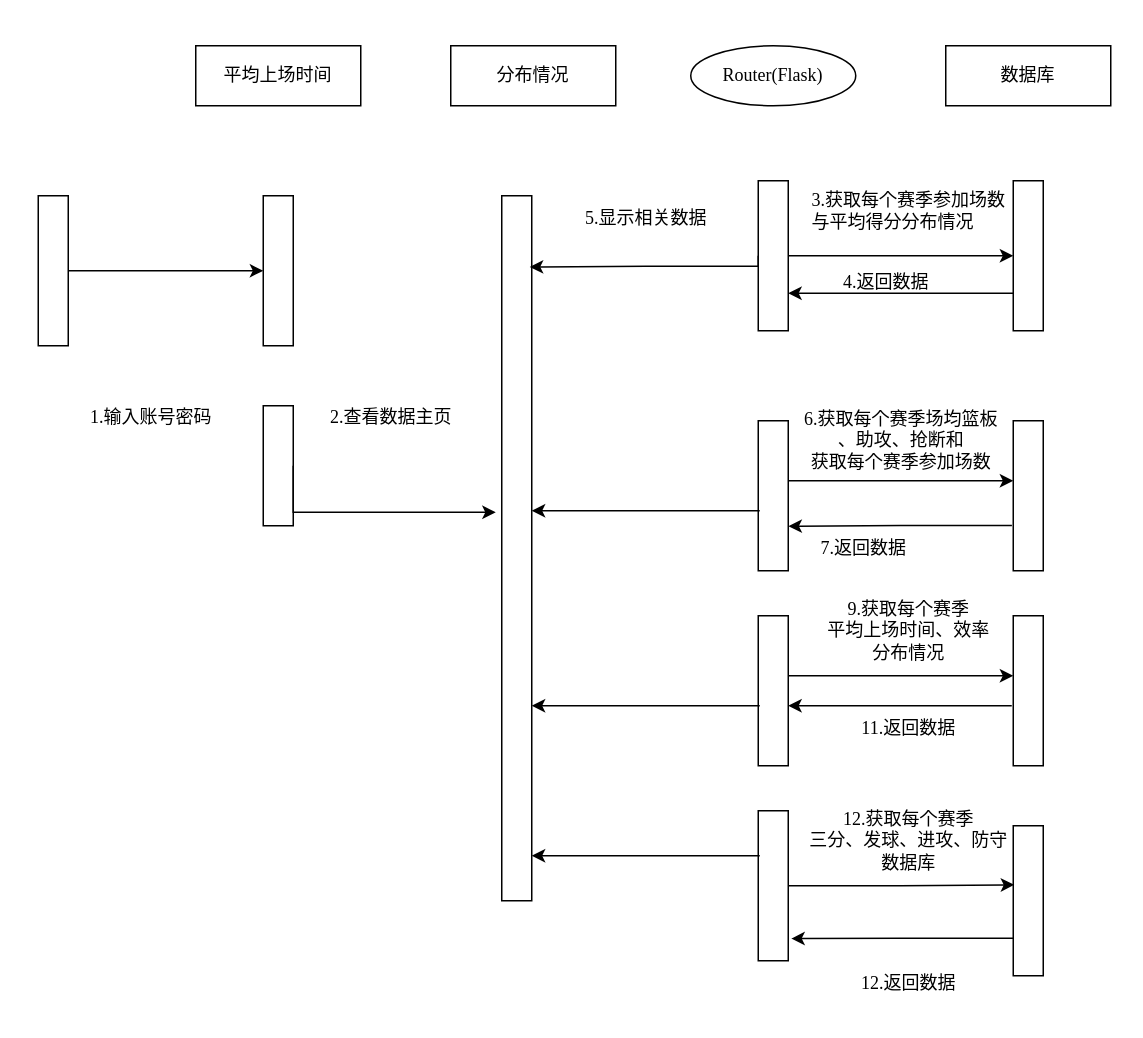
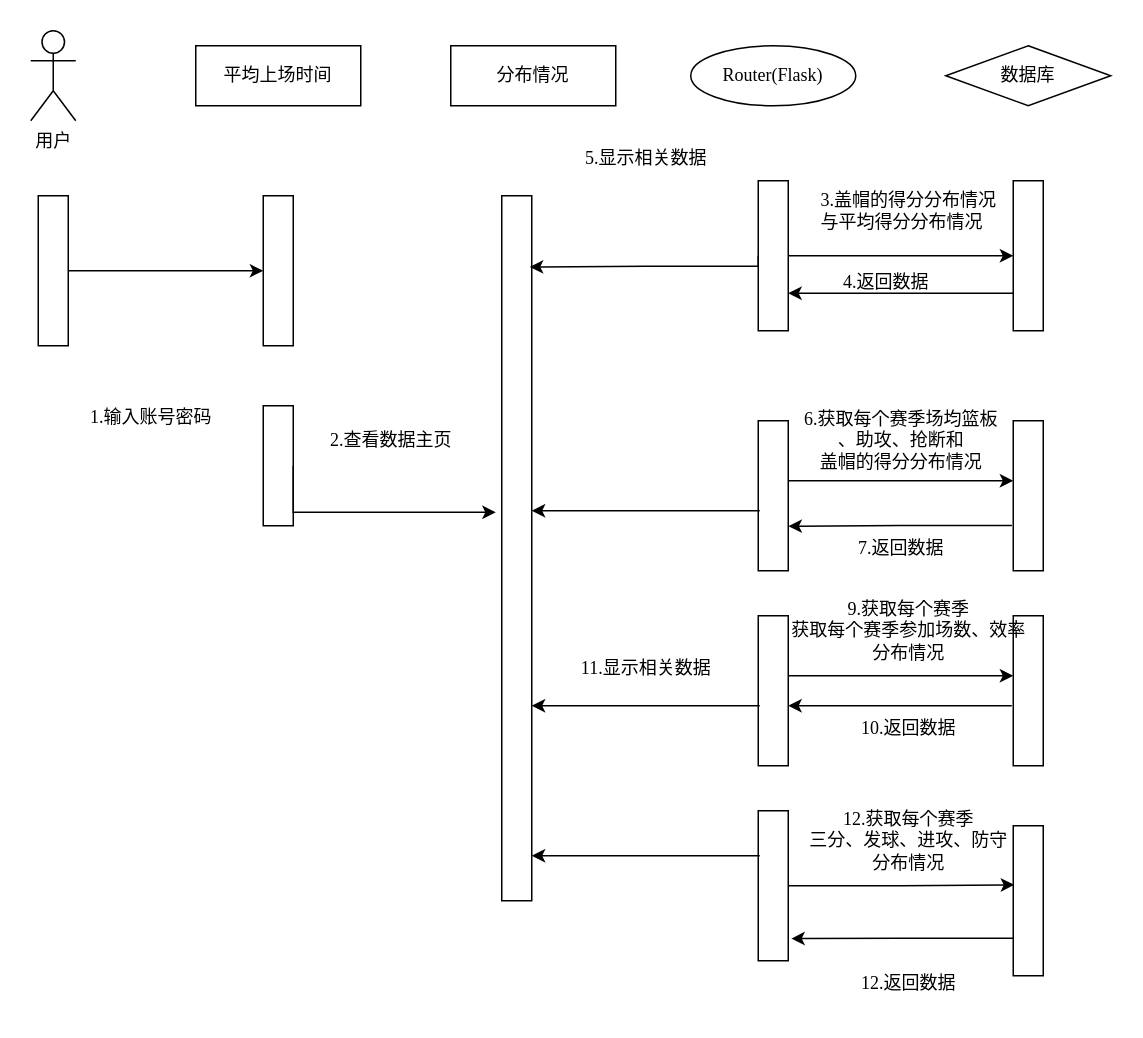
  <mxCell id="0" />
  <mxCell id="1" parent="0" />
+ <mxCell id="2" value="&lt;font face=&quot;Times New Roman&quot;&gt;用户&lt;/font&gt;" style="shape=umlActor;verticalLabelPosition=bottom;verticalAlign=top;html=1;outlineConnect=0;" vertex="1" parent="1"><mxGeometry x="20" y="20" width="30" height="60" as="geometry" /></mxCell>
  <mxCell id="3" value="&lt;font face=&quot;Times New Roman&quot;&gt;平均上场时间&lt;/font&gt;" style="rounded=0;whiteSpace=wrap;html=1;" vertex="1" parent="1"><mxGeometry x="130" y="30" width="110" height="40" as="geometry" /></mxCell>
  <mxCell id="4" value="&lt;font face=&quot;Times New Roman&quot;&gt;分布情况&lt;/font&gt;" style="rounded=0;whiteSpace=wrap;html=1;" vertex="1" parent="1"><mxGeometry x="300" y="30" width="110" height="40" as="geometry" /></mxCell>
  <mxCell id="5" value="&lt;font face=&quot;Times New Roman&quot;&gt;Router(Flask)&lt;/font&gt;" style="ellipse;whiteSpace=wrap;html=1;" vertex="1" parent="1"><mxGeometry x="460" y="30" width="110" height="40" as="geometry" /></mxCell>
- <mxCell id="6" value="&lt;font face=&quot;Times New Roman&quot;&gt;数据库&lt;/font&gt;" style="rounded=0;whiteSpace=wrap;html=1;" vertex="1" parent="1"><mxGeometry x="630" y="30" width="110" height="40" as="geometry" /></mxCell>
+ <mxCell id="6" value="&lt;font face=&quot;Times New Roman&quot;&gt;数据库&lt;/font&gt;" style="rhombus;whiteSpace=wrap;html=1;" vertex="1" parent="1"><mxGeometry x="630" y="30" width="110" height="40" as="geometry" /></mxCell>
  <mxCell id="7" style="edgeStyle=orthogonalEdgeStyle;rounded=0;orthogonalLoop=1;jettySize=auto;html=1;exitX=1;exitY=0.5;exitDx=0;exitDy=0;entryX=0;entryY=0.5;entryDx=0;entryDy=0;" edge="1" parent="1" source="8" target="9"><mxGeometry relative="1" as="geometry" /></mxCell>
  <mxCell id="8" value="" style="rounded=0;whiteSpace=wrap;html=1;" vertex="1" parent="1"><mxGeometry x="25" y="130" width="20" height="100" as="geometry" /></mxCell>
  <mxCell id="9" value="" style="rounded=0;whiteSpace=wrap;html=1;" vertex="1" parent="1"><mxGeometry x="175" y="130" width="20" height="100" as="geometry" /></mxCell>
  <mxCell id="10" value="&lt;font face=&quot;Times New Roman&quot;&gt;1.输入账号密码&lt;/font&gt;" style="text;html=1;align=center;verticalAlign=middle;resizable=0;points=[];autosize=1;strokeColor=none;fillColor=none;" vertex="1" parent="1"><mxGeometry x="50" y="263" width="100" height="30" as="geometry" /></mxCell>
  <mxCell id="11" value="" style="rounded=0;whiteSpace=wrap;html=1;" vertex="1" parent="1"><mxGeometry x="175" y="270" width="20" height="80" as="geometry" /></mxCell>
  <mxCell id="12" style="edgeStyle=orthogonalEdgeStyle;rounded=0;orthogonalLoop=1;jettySize=auto;html=1;exitX=0.5;exitY=1;exitDx=0;exitDy=0;" edge="1" parent="1" source="11" target="11"><mxGeometry relative="1" as="geometry" /></mxCell>
  <mxCell id="13" style="edgeStyle=orthogonalEdgeStyle;rounded=0;orthogonalLoop=1;jettySize=auto;html=1;exitX=1;exitY=0.5;exitDx=0;exitDy=0;entryX=0;entryY=0.5;entryDx=0;entryDy=0;" edge="1" parent="1" source="14" target="16"><mxGeometry relative="1" as="geometry" /></mxCell>
  <mxCell id="14" value="" style="rounded=0;whiteSpace=wrap;html=1;" vertex="1" parent="1"><mxGeometry x="505" y="120" width="20" height="100" as="geometry" /></mxCell>
  <mxCell id="15" style="edgeStyle=orthogonalEdgeStyle;rounded=0;orthogonalLoop=1;jettySize=auto;html=1;exitX=0;exitY=0.75;exitDx=0;exitDy=0;entryX=1;entryY=0.75;entryDx=0;entryDy=0;" edge="1" parent="1" source="16" target="14"><mxGeometry relative="1" as="geometry" /></mxCell>
  <mxCell id="16" value="" style="rounded=0;whiteSpace=wrap;html=1;" vertex="1" parent="1"><mxGeometry x="675" y="120" width="20" height="100" as="geometry" /></mxCell>
  <mxCell id="17" value="" style="rounded=0;whiteSpace=wrap;html=1;" vertex="1" parent="1"><mxGeometry x="505" y="280" width="20" height="100" as="geometry" /></mxCell>
  <mxCell id="18" value="" style="rounded=0;whiteSpace=wrap;html=1;" vertex="1" parent="1"><mxGeometry x="675" y="280" width="20" height="100" as="geometry" /></mxCell>
  <mxCell id="19" value="" style="rounded=0;whiteSpace=wrap;html=1;" vertex="1" parent="1"><mxGeometry x="505" y="410" width="20" height="100" as="geometry" /></mxCell>
  <mxCell id="20" value="" style="rounded=0;whiteSpace=wrap;html=1;" vertex="1" parent="1"><mxGeometry x="675" y="410" width="20" height="100" as="geometry" /></mxCell>
  <mxCell id="21" value="" style="rounded=0;whiteSpace=wrap;html=1;" vertex="1" parent="1"><mxGeometry x="334" y="130" width="20" height="470" as="geometry" /></mxCell>
- <mxCell id="22" value="&lt;font face=&quot;Times New Roman&quot;&gt;2.查看数据主页&lt;/font&gt;" style="text;html=1;align=center;verticalAlign=middle;resizable=0;points=[];autosize=1;strokeColor=none;fillColor=none;" vertex="1" parent="1"><mxGeometry x="210" y="263" width="100" height="30" as="geometry" /></mxCell>
- <mxCell id="23" value="&lt;div style=&quot;text-align: start;&quot;&gt;&lt;span style=&quot;background-color: transparent; color: light-dark(rgb(0, 0, 0), rgb(255, 255, 255));&quot;&gt;&lt;font face=&quot;Times New Roman&quot;&gt;3.获取每个赛季参加场数&lt;/font&gt;&lt;/span&gt;&lt;/div&gt;&lt;div style=&quot;text-align: start;&quot;&gt;&lt;span style=&quot;background-color: transparent; color: light-dark(rgb(0, 0, 0), rgb(255, 255, 255));&quot;&gt;&lt;font face=&quot;Times New Roman&quot;&gt;与平均得分分布情况&lt;/font&gt;&lt;/span&gt;&lt;/div&gt;" style="text;html=1;align=center;verticalAlign=middle;resizable=0;points=[];autosize=1;strokeColor=none;fillColor=none;" vertex="1" parent="1"><mxGeometry x="530" y="120" width="150" height="40" as="geometry" /></mxCell>
+ <mxCell id="22" value="&lt;font face=&quot;Times New Roman&quot;&gt;2.查看数据主页&lt;/font&gt;" style="text;html=1;align=center;verticalAlign=middle;resizable=0;points=[];autosize=1;strokeColor=none;fillColor=none;" vertex="1" parent="1"><mxGeometry x="210" y="278" width="100" height="30" as="geometry" /></mxCell>
+ <mxCell id="23" value="&lt;div style=&quot;text-align: start;&quot;&gt;&lt;span style=&quot;background-color: transparent; color: light-dark(rgb(0, 0, 0), rgb(255, 255, 255));&quot;&gt;&lt;font face=&quot;Times New Roman&quot;&gt;3.盖帽的得分分布情况&lt;/font&gt;&lt;/span&gt;&lt;/div&gt;&lt;div style=&quot;text-align: start;&quot;&gt;&lt;span style=&quot;background-color: transparent; color: light-dark(rgb(0, 0, 0), rgb(255, 255, 255));&quot;&gt;&lt;font face=&quot;Times New Roman&quot;&gt;与平均得分分布情况&lt;/font&gt;&lt;/span&gt;&lt;/div&gt;" style="text;html=1;align=center;verticalAlign=middle;resizable=0;points=[];autosize=1;strokeColor=none;fillColor=none;" vertex="1" parent="1"><mxGeometry x="530" y="120" width="150" height="40" as="geometry" /></mxCell>
  <mxCell id="24" value="&lt;font face=&quot;Times New Roman&quot;&gt;4.返回数据&lt;/font&gt;" style="text;html=1;align=center;verticalAlign=middle;resizable=0;points=[];autosize=1;strokeColor=none;fillColor=none;" vertex="1" parent="1"><mxGeometry x="550" y="173" width="80" height="30" as="geometry" /></mxCell>
- <mxCell id="25" value="&lt;font face=&quot;Times New Roman&quot;&gt;7.返回数据&lt;/font&gt;" style="text;html=1;align=center;verticalAlign=middle;resizable=0;points=[];autosize=1;strokeColor=none;fillColor=none;" vertex="1" parent="1"><mxGeometry x="535" y="350" width="80" height="30" as="geometry" /></mxCell>
+ <mxCell id="25" value="&lt;font face=&quot;Times New Roman&quot;&gt;7.返回数据&lt;/font&gt;" style="text;html=1;align=center;verticalAlign=middle;resizable=0;points=[];autosize=1;strokeColor=none;fillColor=none;" vertex="1" parent="1"><mxGeometry x="560" y="350" width="80" height="30" as="geometry" /></mxCell>
  <mxCell id="26" style="edgeStyle=orthogonalEdgeStyle;rounded=0;orthogonalLoop=1;jettySize=auto;html=1;entryX=1.006;entryY=0.703;entryDx=0;entryDy=0;entryPerimeter=0;exitX=-0.045;exitY=0.699;exitDx=0;exitDy=0;exitPerimeter=0;" edge="1" parent="1" source="18" target="17"><mxGeometry relative="1" as="geometry"><mxPoint x="670" y="350" as="sourcePoint" /><mxPoint x="530" y="350" as="targetPoint" /></mxGeometry></mxCell>
- <mxCell id="27" value="&lt;font face=&quot;Times New Roman&quot;&gt;11.返回数据&lt;/font&gt;" style="text;html=1;align=center;verticalAlign=middle;resizable=0;points=[];autosize=1;strokeColor=none;fillColor=none;" vertex="1" parent="1"><mxGeometry x="560" y="470" width="90" height="30" as="geometry" /></mxCell>
+ <mxCell id="27" value="&lt;font face=&quot;Times New Roman&quot;&gt;10.返回数据&lt;/font&gt;" style="text;html=1;align=center;verticalAlign=middle;resizable=0;points=[];autosize=1;strokeColor=none;fillColor=none;" vertex="1" parent="1"><mxGeometry x="560" y="470" width="90" height="30" as="geometry" /></mxCell>
  <mxCell id="28" style="edgeStyle=orthogonalEdgeStyle;rounded=0;orthogonalLoop=1;jettySize=auto;html=1;entryX=1.006;entryY=0.703;entryDx=0;entryDy=0;entryPerimeter=0;exitX=-0.045;exitY=0.699;exitDx=0;exitDy=0;exitPerimeter=0;" edge="1" parent="1"><mxGeometry relative="1" as="geometry"><mxPoint x="674" y="470" as="sourcePoint" /><mxPoint x="525" y="470" as="targetPoint" /></mxGeometry></mxCell>
  <mxCell id="29" style="edgeStyle=orthogonalEdgeStyle;rounded=0;orthogonalLoop=1;jettySize=auto;html=1;exitX=1;exitY=0.5;exitDx=0;exitDy=0;entryX=0;entryY=0.5;entryDx=0;entryDy=0;" edge="1" parent="1"><mxGeometry relative="1" as="geometry"><mxPoint x="525" y="320" as="sourcePoint" /><mxPoint x="675" y="320" as="targetPoint" /></mxGeometry></mxCell>
  <mxCell id="30" style="edgeStyle=orthogonalEdgeStyle;rounded=0;orthogonalLoop=1;jettySize=auto;html=1;exitX=1;exitY=0.5;exitDx=0;exitDy=0;entryX=0;entryY=0.5;entryDx=0;entryDy=0;" edge="1" parent="1"><mxGeometry relative="1" as="geometry"><mxPoint x="525" y="450" as="sourcePoint" /><mxPoint x="675" y="450" as="targetPoint" /></mxGeometry></mxCell>
- <mxCell id="31" value="&lt;font face=&quot;Times New Roman&quot;&gt;6.获取每个赛季场均篮板&lt;/font&gt;&lt;div&gt;&lt;font face=&quot;Times New Roman&quot;&gt;、助攻、抢断和&lt;/font&gt;&lt;/div&gt;&lt;div&gt;&lt;font face=&quot;Times New Roman&quot;&gt;获取每个赛季参加场数&lt;/font&gt;&lt;/div&gt;" style="text;html=1;align=center;verticalAlign=middle;resizable=0;points=[];autosize=1;strokeColor=none;fillColor=none;" vertex="1" parent="1"><mxGeometry x="525" y="263" width="150" height="60" as="geometry" /></mxCell>
+ <mxCell id="31" value="&lt;font face=&quot;Times New Roman&quot;&gt;6.获取每个赛季场均篮板&lt;/font&gt;&lt;div&gt;&lt;font face=&quot;Times New Roman&quot;&gt;、助攻、抢断和&lt;/font&gt;&lt;/div&gt;&lt;div&gt;&lt;font face=&quot;Times New Roman&quot;&gt;盖帽的得分分布情况&lt;/font&gt;&lt;/div&gt;" style="text;html=1;align=center;verticalAlign=middle;resizable=0;points=[];autosize=1;strokeColor=none;fillColor=none;" vertex="1" parent="1"><mxGeometry x="525" y="263" width="150" height="60" as="geometry" /></mxCell>
  <mxCell id="32" style="edgeStyle=orthogonalEdgeStyle;rounded=0;orthogonalLoop=1;jettySize=auto;html=1;exitX=1;exitY=0.5;exitDx=0;exitDy=0;entryX=-0.2;entryY=0.449;entryDx=0;entryDy=0;entryPerimeter=0;" edge="1" parent="1" source="11" target="21"><mxGeometry relative="1" as="geometry"><Array as="points"><mxPoint x="195" y="341" /></Array></mxGeometry></mxCell>
  <mxCell id="33" style="edgeStyle=orthogonalEdgeStyle;rounded=0;orthogonalLoop=1;jettySize=auto;html=1;exitX=0;exitY=0.5;exitDx=0;exitDy=0;entryX=0.933;entryY=0.101;entryDx=0;entryDy=0;entryPerimeter=0;" edge="1" parent="1" source="14" target="21"><mxGeometry relative="1" as="geometry"><Array as="points"><mxPoint x="505" y="177" /><mxPoint x="430" y="177" /></Array></mxGeometry></mxCell>
- <mxCell id="34" value="&lt;font face=&quot;Times New Roman&quot;&gt;5.显示相关数据&lt;/font&gt;" style="text;html=1;align=center;verticalAlign=middle;resizable=0;points=[];autosize=1;strokeColor=none;fillColor=none;" vertex="1" parent="1"><mxGeometry x="380" y="130" width="100" height="30" as="geometry" /></mxCell>
+ <mxCell id="34" value="&lt;font face=&quot;Times New Roman&quot;&gt;5.显示相关数据&lt;/font&gt;" style="text;html=1;align=center;verticalAlign=middle;resizable=0;points=[];autosize=1;strokeColor=none;fillColor=none;" vertex="1" parent="1"><mxGeometry x="380" y="90" width="100" height="30" as="geometry" /></mxCell>
  <mxCell id="35" style="edgeStyle=orthogonalEdgeStyle;rounded=0;orthogonalLoop=1;jettySize=auto;html=1;exitX=0;exitY=0.5;exitDx=0;exitDy=0;entryX=0.933;entryY=0.101;entryDx=0;entryDy=0;entryPerimeter=0;" edge="1" parent="1"><mxGeometry relative="1" as="geometry"><mxPoint x="506" y="340" as="sourcePoint" /><mxPoint x="354" y="340" as="targetPoint" /></mxGeometry></mxCell>
  <mxCell id="36" style="edgeStyle=orthogonalEdgeStyle;rounded=0;orthogonalLoop=1;jettySize=auto;html=1;exitX=0;exitY=0.5;exitDx=0;exitDy=0;entryX=0.933;entryY=0.101;entryDx=0;entryDy=0;entryPerimeter=0;" edge="1" parent="1"><mxGeometry relative="1" as="geometry"><mxPoint x="506" y="470" as="sourcePoint" /><mxPoint x="354" y="470" as="targetPoint" /></mxGeometry></mxCell>
- <mxCell id="37" value="&lt;font face=&quot;Times New Roman&quot;&gt;9.获取每个赛季&lt;/font&gt;&lt;div&gt;&lt;font face=&quot;Times New Roman&quot;&gt;平均上场时间、效率&lt;/font&gt;&lt;div&gt;&lt;span style=&quot;font-family: &amp;quot;Times New Roman&amp;quot;; background-color: transparent; color: light-dark(rgb(0, 0, 0), rgb(255, 255, 255));&quot;&gt;分布情况&lt;/span&gt;&lt;/div&gt;&lt;/div&gt;" style="text;html=1;align=center;verticalAlign=middle;resizable=0;points=[];autosize=1;strokeColor=none;fillColor=none;" vertex="1" parent="1"><mxGeometry x="540" y="390" width="130" height="60" as="geometry" /></mxCell>
+ <mxCell id="37" value="&lt;font face=&quot;Times New Roman&quot;&gt;9.获取每个赛季&lt;/font&gt;&lt;div&gt;&lt;font face=&quot;Times New Roman&quot;&gt;获取每个赛季参加场数、效率&lt;/font&gt;&lt;div&gt;&lt;span style=&quot;font-family: &amp;quot;Times New Roman&amp;quot;; background-color: transparent; color: light-dark(rgb(0, 0, 0), rgb(255, 255, 255));&quot;&gt;分布情况&lt;/span&gt;&lt;/div&gt;&lt;/div&gt;" style="text;html=1;align=center;verticalAlign=middle;resizable=0;points=[];autosize=1;strokeColor=none;fillColor=none;" vertex="1" parent="1"><mxGeometry x="540" y="390" width="130" height="60" as="geometry" /></mxCell>
+ <mxCell id="38" value="&lt;font face=&quot;Times New Roman&quot;&gt;11.显示相关数据&lt;/font&gt;" style="text;html=1;align=center;verticalAlign=middle;resizable=0;points=[];autosize=1;strokeColor=none;fillColor=none;" vertex="1" parent="1"><mxGeometry x="375" y="430" width="110" height="30" as="geometry" /></mxCell>
  <mxCell id="39" value="" style="rounded=0;whiteSpace=wrap;html=1;" vertex="1" parent="1"><mxGeometry x="505" y="540" width="20" height="100" as="geometry" /></mxCell>
  <mxCell id="40" value="" style="rounded=0;whiteSpace=wrap;html=1;" vertex="1" parent="1"><mxGeometry x="675" y="550" width="20" height="100" as="geometry" /></mxCell>
  <mxCell id="41" style="edgeStyle=orthogonalEdgeStyle;rounded=0;orthogonalLoop=1;jettySize=auto;html=1;exitX=0;exitY=0.5;exitDx=0;exitDy=0;entryX=0.933;entryY=0.101;entryDx=0;entryDy=0;entryPerimeter=0;" edge="1" parent="1"><mxGeometry relative="1" as="geometry"><mxPoint x="506" y="570" as="sourcePoint" /><mxPoint x="354" y="570" as="targetPoint" /></mxGeometry></mxCell>
- <mxCell id="42" value="&lt;font face=&quot;Times New Roman&quot;&gt;12.获取每个赛季&lt;/font&gt;&lt;div&gt;&lt;font face=&quot;Times New Roman&quot;&gt;三分、发球、进攻、防守&lt;/font&gt;&lt;div&gt;&lt;span style=&quot;font-family: &amp;quot;Times New Roman&amp;quot;; background-color: transparent; color: light-dark(rgb(0, 0, 0), rgb(255, 255, 255));&quot;&gt;数据库&lt;/span&gt;&lt;/div&gt;&lt;/div&gt;" style="text;html=1;align=center;verticalAlign=middle;resizable=0;points=[];autosize=1;strokeColor=none;fillColor=none;" vertex="1" parent="1"><mxGeometry x="525" y="530" width="160" height="60" as="geometry" /></mxCell>
+ <mxCell id="42" value="&lt;font face=&quot;Times New Roman&quot;&gt;12.获取每个赛季&lt;/font&gt;&lt;div&gt;&lt;font face=&quot;Times New Roman&quot;&gt;三分、发球、进攻、防守&lt;/font&gt;&lt;div&gt;&lt;span style=&quot;font-family: &amp;quot;Times New Roman&amp;quot;; background-color: transparent; color: light-dark(rgb(0, 0, 0), rgb(255, 255, 255));&quot;&gt;分布情况&lt;/span&gt;&lt;/div&gt;&lt;/div&gt;" style="text;html=1;align=center;verticalAlign=middle;resizable=0;points=[];autosize=1;strokeColor=none;fillColor=none;" vertex="1" parent="1"><mxGeometry x="525" y="530" width="160" height="60" as="geometry" /></mxCell>
  <mxCell id="43" style="edgeStyle=orthogonalEdgeStyle;rounded=0;orthogonalLoop=1;jettySize=auto;html=1;exitX=1;exitY=0.5;exitDx=0;exitDy=0;entryX=0.033;entryY=0.394;entryDx=0;entryDy=0;entryPerimeter=0;" edge="1" parent="1" source="39" target="40"><mxGeometry relative="1" as="geometry" /></mxCell>
  <mxCell id="44" style="edgeStyle=orthogonalEdgeStyle;rounded=0;orthogonalLoop=1;jettySize=auto;html=1;exitX=0;exitY=0.75;exitDx=0;exitDy=0;entryX=1.102;entryY=0.852;entryDx=0;entryDy=0;entryPerimeter=0;" edge="1" parent="1" source="40" target="39"><mxGeometry relative="1" as="geometry" /></mxCell>
  <mxCell id="45" value="&lt;font face=&quot;Times New Roman&quot;&gt;12.返回数据&lt;/font&gt;" style="text;html=1;align=center;verticalAlign=middle;resizable=0;points=[];autosize=1;strokeColor=none;fillColor=none;" vertex="1" parent="1"><mxGeometry x="560" y="640" width="90" height="30" as="geometry" /></mxCell>
